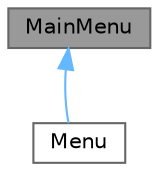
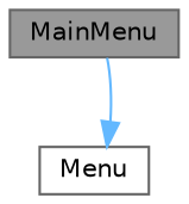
  digraph {
    node [color=gray40 fontname=Helvetica fontsize=10 shape=box style=filled]
    n1 [fillcolor=grey60 fontcolor=black height=0.2 label=MainMenu width=0.4]
    n2 [fillcolor=white height=0.2 label=Menu width=0.4]
-   n1 -> n2 [color=steelblue1 dir=back fontname=Helvetica fontsize=10 labelfontname=Helvetica labelfontsize=10 style=solid]
+   n2 -> n1 [color=steelblue1 dir=back fontname=Helvetica fontsize=10 labelfontname=Helvetica labelfontsize=10 style=solid]
  }
